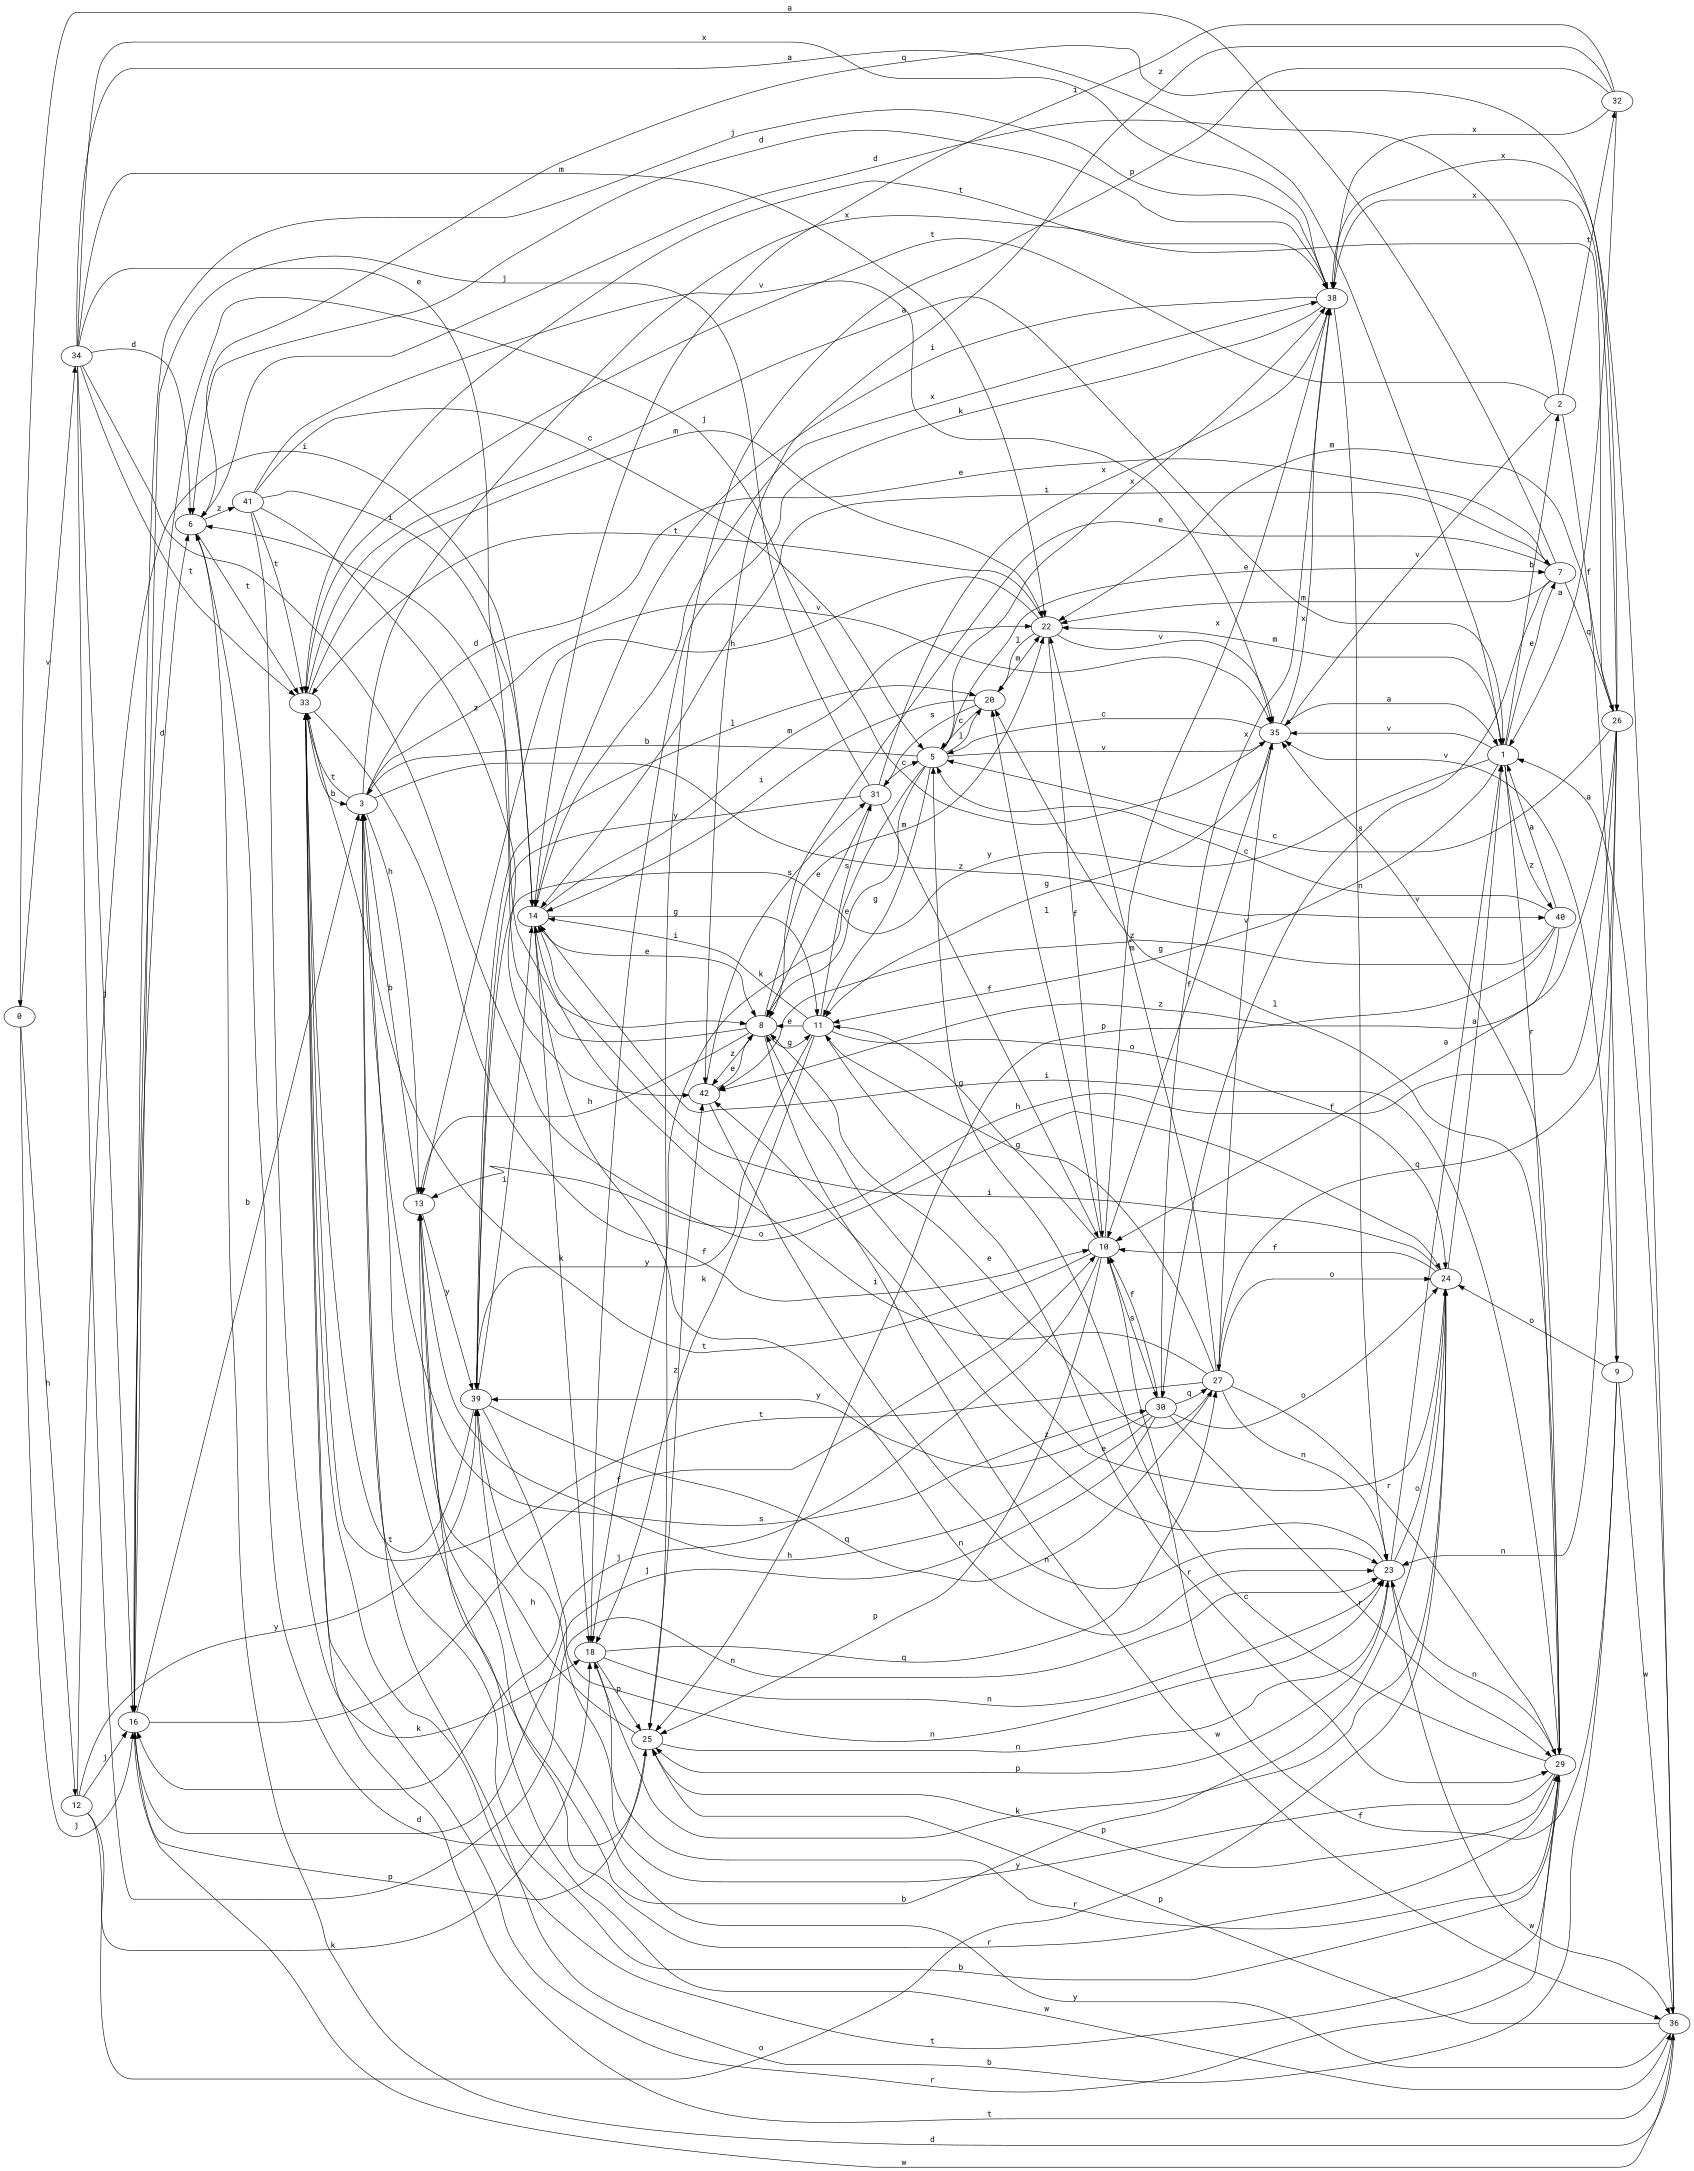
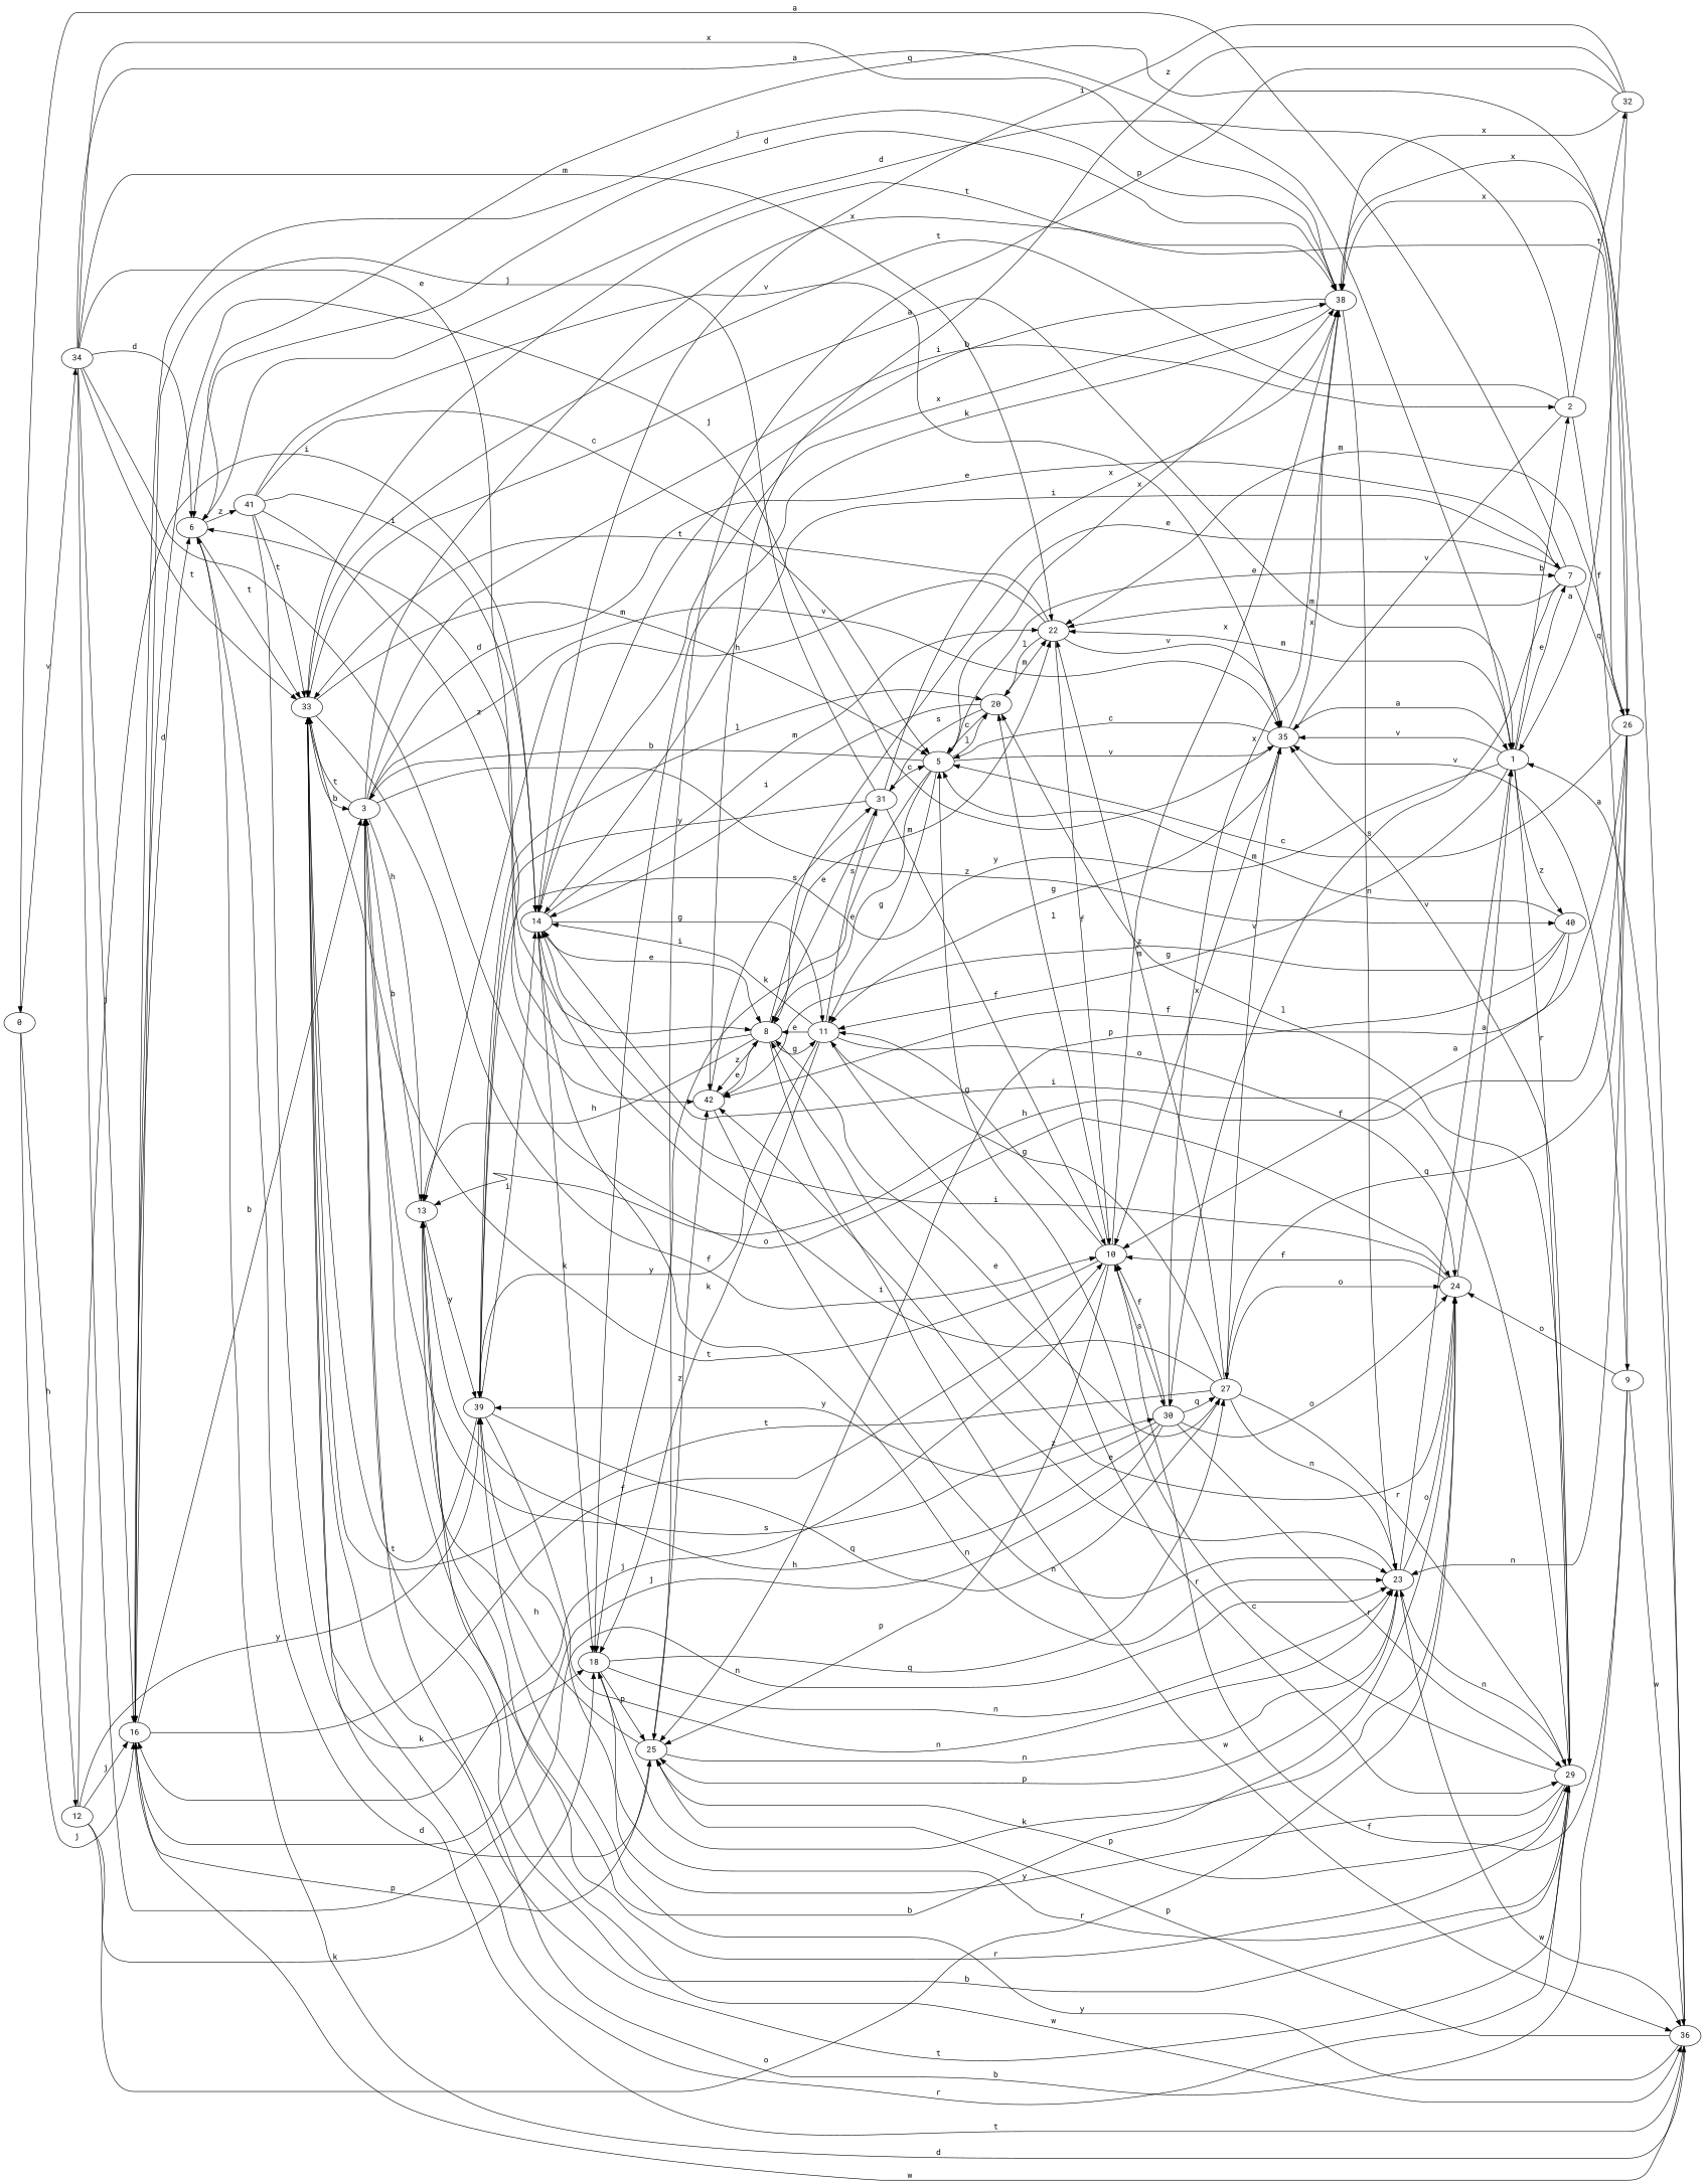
  strict digraph {
    fontname="Roboto Mono"
    rankdir=LR
    node [fontname="Roboto Mono"]
    edge [fontname="Roboto Mono"]
    0
    12
    16
    34
    39
    18
    14
    24
    6
    3
    36
    10
    25
    1
    22
    33
    38
    8
    23
    2
    7
    11
    29
    35
    40
    9
    32
    30
    26
    31
    13
    20
    5
    27
    42
    41
    0 -> 12 [label=h]
    0 -> 16 [label=j]
    0 -> 34 [label=v]
    12 -> 16 [label=j]
    12 -> 39 [label=y]
    12 -> 18 [label=k]
    12 -> 14 [label=i]
    12 -> 24 [label=o]
    16 -> 6 [label=d]
    16 -> 3 [label=b]
    16 -> 36 [label=w]
    16 -> 10 [label=f]
    16 -> 25 [label=p]
    34 -> 16 [label=j]
    34 -> 24 [label=o]
    34 -> 6 [label=d]
    34 -> 1 [label=a]
    34 -> 22 [label=m]
    34 -> 33 [label=t]
    34 -> 38 [label=x]
    34 -> 8 [label=e]
    34 -> 23 [label=n]
    39 -> 14 [label=i]
    39 -> 33 [label=t]
    39 -> 23 [label=n]
    39 -> 20 [label=l]
    39 -> 27 [label=q]
    18 -> 25 [label=p]
    18 -> 23 [label=n]
    18 -> 29 [label=r]
    18 -> 27 [label=q]
    14 -> 18 [label=k]
    14 -> 22 [label=m]
    14 -> 38 [label=x]
    14 -> 8 [label=e]
    14 -> 23 [label=n]
    14 -> 11 [label=g]
    24 -> 18 [label=k]
    24 -> 14 [label=i]
    24 -> 3 [label=b]
    24 -> 10 [label=f]
    24 -> 1 [label=a]
    24 -> 8 [label=e]
    6 -> 33 [label=t]
    6 -> 26 [label=q]
    6 -> 41 [label=z]
    3 -> 33 [label=t]
    3 -> 38 [label=x]
+   3 -> 2 [label=b]
    3 -> 7 [label=e]
    3 -> 35 [label=v]
    3 -> 40 [label=z]
    3 -> 30 [label=s]
    3 -> 13 [label=h]
    36 -> 39 [label=y]
    36 -> 6 [label=d]
    36 -> 25 [label=p]
    36 -> 1 [label=a]
    36 -> 33 [label=t]
    36 -> 38 [label=x]
    10 -> 16 [label=j]
    10 -> 25 [label=p]
    10 -> 33 [label=t]
    10 -> 38 [label=x]
    10 -> 11 [label=g]
    10 -> 30 [label=s]
    10 -> 20 [label=l]
    25 -> 6 [label=d]
    25 -> 23 [label=n]
    25 -> 13 [label=h]
    25 -> 42 [label=z]
    1 -> 39 [label=y]
    1 -> 22 [label=m]
    1 -> 2 [label=b]
    1 -> 7 [label=e]
    1 -> 11 [label=g]
    1 -> 29 [label=r]
    1 -> 35 [label=v]
    1 -> 40 [label=z]
    22 -> 10 [label=f]
    22 -> 33 [label=t]
    22 -> 35 [label=v]
    22 -> 13 [label=h]
    22 -> 20 [label=l]
    33 -> 3 [label=b]
    33 -> 10 [label=f]
    33 -> 1 [label=a]
-   33 -> 22 [label=m]
+   33 -> 5 [label=m]
    33 -> 29 [label=r]
    38 -> 16 [label=j]
    38 -> 18 [label=k]
    38 -> 14 [label=i]
    38 -> 6 [label=d]
    38 -> 23 [label=n]
    8 -> 6 [label=d]
    8 -> 36 [label=w]
    8 -> 22 [label=m]
    8 -> 11 [label=g]
    8 -> 13 [label=h]
    8 -> 42 [label=z]
    23 -> 24 [label=o]
    23 -> 36 [label=w]
    23 -> 25 [label=p]
    23 -> 1 [label=a]
    23 -> 42 [label=z]
    2 -> 6 [label=d]
    2 -> 33 [label=t]
    2 -> 35 [label=v]
    2 -> 9 [label=f]
    2 -> 32 [label=t]
    7 -> 0 [label=a]
    7 -> 14 [label=i]
    7 -> 22 [label=m]
    7 -> 8 [label=e]
    7 -> 30 [label=s]
    7 -> 26 [label=q]
    11 -> 39 [label=y]
    11 -> 18 [label=k]
    11 -> 14 [label=i]
    11 -> 24 [label=o]
    11 -> 8 [label=e]
    11 -> 29 [label=r]
    11 -> 31 [label=s]
    29 -> 39 [label=y]
    29 -> 14 [label=i]
    29 -> 3 [label=b]
    29 -> 25 [label=p]
    29 -> 33 [label=t]
    29 -> 23 [label=n]
    29 -> 35 [label=v]
    29 -> 20 [label=l]
    29 -> 5 [label=c]
    35 -> 16 [label=j]
-   35 -> 10 [label=f]
+   35 -> 10 [label=x]
    35 -> 1 [label=a]
    35 -> 38 [label=x]
    35 -> 11 [label=g]
    35 -> 5 [label=c]
    40 -> 10 [label=f]
    40 -> 25 [label=p]
-   40 -> 1 [label=a]
-   40 -> 5 [label=c]
+   40 -> 5 [label=m]
    40 -> 42 [label=z]
    9 -> 24 [label=o]
    9 -> 3 [label=b]
    9 -> 36 [label=w]
    9 -> 10 [label=f]
    9 -> 35 [label=v]
    32 -> 14 [label=i]
    32 -> 25 [label=p]
    32 -> 1 [label=a]
    32 -> 38 [label=x]
    32 -> 42 [label=z]
    30 -> 16 [label=j]
    30 -> 39 [label=y]
    30 -> 24 [label=o]
    30 -> 10 [label=f]
    30 -> 38 [label=x]
    30 -> 29 [label=r]
    30 -> 13 [label=h]
    30 -> 27 [label=q]
    26 -> 22 [label=m]
    26 -> 33 [label=t]
    26 -> 38 [label=x]
    26 -> 23 [label=n]
    26 -> 13 [label=h]
    26 -> 5 [label=c]
    26 -> 27 [label=q]
-   26 -> 42 [label=z]
+   26 -> 42 [label=f]
    31 -> 16 [label=j]
    31 -> 39 [label=y]
    31 -> 10 [label=f]
    31 -> 38 [label=x]
    31 -> 8 [label=e]
    31 -> 5 [label=c]
    13 -> 39 [label=y]
    13 -> 3 [label=b]
    13 -> 36 [label=w]
    13 -> 29 [label=r]
    20 -> 14 [label=i]
    20 -> 22 [label=m]
    20 -> 31 [label=s]
    20 -> 5 [label=c]
    5 -> 18 [label=k]
    5 -> 3 [label=b]
    5 -> 38 [label=x]
    5 -> 8 [label=e]
    5 -> 7 [label=e]
    5 -> 11 [label=g]
    5 -> 35 [label=v]
    5 -> 20 [label=l]
    27 -> 14 [label=i]
    27 -> 24 [label=o]
    27 -> 22 [label=m]
    27 -> 33 [label=t]
    27 -> 8 [label=e]
    27 -> 23 [label=n]
    27 -> 11 [label=g]
    27 -> 29 [label=r]
    27 -> 35 [label=v]
    42 -> 8 [label=e]
    42 -> 23 [label=n]
    42 -> 31 [label=s]
    41 -> 18 [label=k]
    41 -> 14 [label=i]
    41 -> 33 [label=t]
    41 -> 35 [label=v]
    41 -> 5 [label=c]
    41 -> 42 [label=z]
  }
